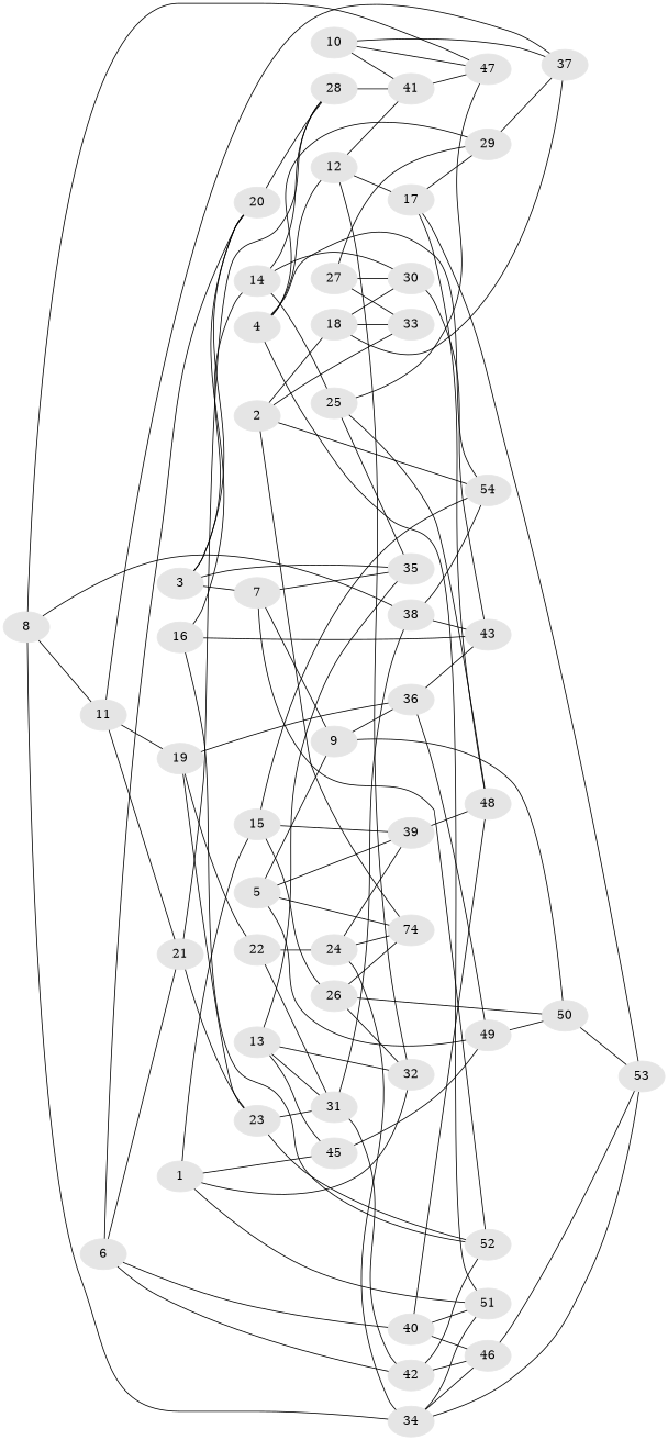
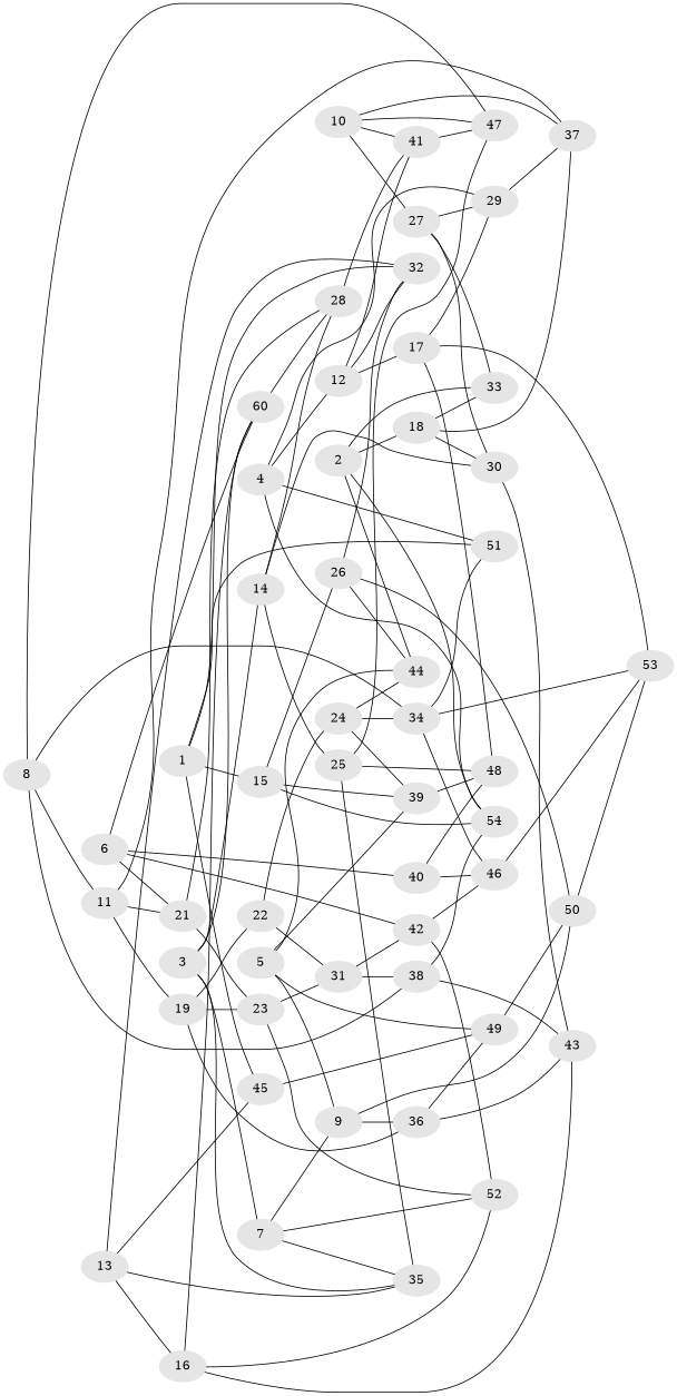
  graph {
    rankdir=LR
    node [color=gray90 style=filled]
    1
    15
    32
    45
    51
    54
    39
    26
    49
    2
    18
    33
-   44 [label=74]
+   44
    37
    30
    3
    7
    14
-   20
+   20 [label=60]
    35
    9
    52
    25
    28
    4
    12
    29
    41
    17
    5
    36
    50
    48
    6
    21
    40
    42
    23
    46
    8
    11
    34
    38
    47
    19
    53
    43
    10
    27
    22
    13
    16
    24
    31
    1 -- 15
    1 -- 32
    1 -- 45
    1 -- 51
    15 -- 54
    15 -- 39
    15 -- 26
    45 -- 49
    39 -- 48
    26 -- 32
    26 -- 44
    26 -- 50
    49 -- 50
    2 -- 54
    2 -- 18
    2 -- 33
    2 -- 44
    18 -- 33
    18 -- 37
    18 -- 30
    30 -- 43
    3 -- 7
    3 -- 14
    3 -- 20
    3 -- 35
    7 -- 35
    7 -- 9
    7 -- 52
    14 -- 30
    14 -- 25
    14 -- 28
    20 -- 28
    9 -- 36
    9 -- 50
    25 -- 35
    25 -- 48
    25 -- 47
    28 -- 41
    4 -- 51
    4 -- 54
    4 -- 12
    4 -- 29
    12 -- 32
    12 -- 41
    12 -- 17
    29 -- 37
    41 -- 47
    17 -- 29
    17 -- 48
    17 -- 53
    5 -- 39
    5 -- 49
    5 -- 44
    5 -- 9
    36 -- 49
    36 -- 43
    50 -- 53
    6 -- 20
    6 -- 21
    6 -- 40
    6 -- 42
    21 -- 28
    21 -- 23
-   40 -- 51
    40 -- 48
    40 -- 46
    42 -- 52
    42 -- 46
    23 -- 52
    23 -- 31
    46 -- 53
    8 -- 11
    8 -- 34
    8 -- 38
    8 -- 47
    11 -- 37
    11 -- 21
    11 -- 19
    34 -- 51
    34 -- 46
    34 -- 53
    38 -- 54
    38 -- 43
    19 -- 36
    19 -- 23
    19 -- 22
    10 -- 37
    10 -- 41
    10 -- 47
+   10 -- 27
    27 -- 33
    27 -- 30
    27 -- 29
    22 -- 24
    22 -- 31
    13 -- 32
    13 -- 45
    13 -- 35
-   13 -- 31
+   13 -- 16
    16 -- 20
    16 -- 52
    16 -- 43
    24 -- 39
    24 -- 44
    24 -- 34
    31 -- 42
    31 -- 38
  }
